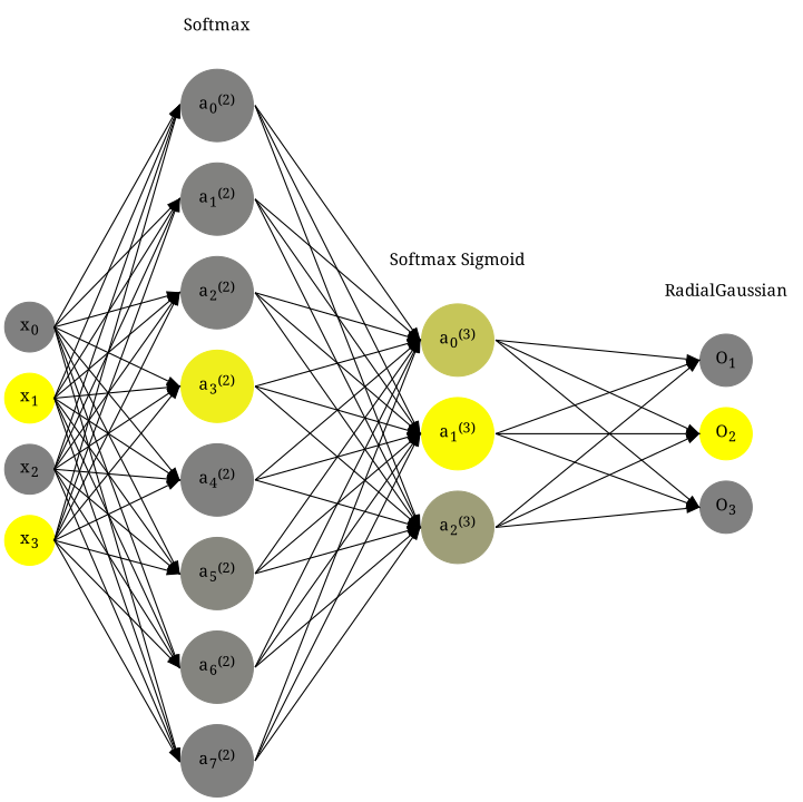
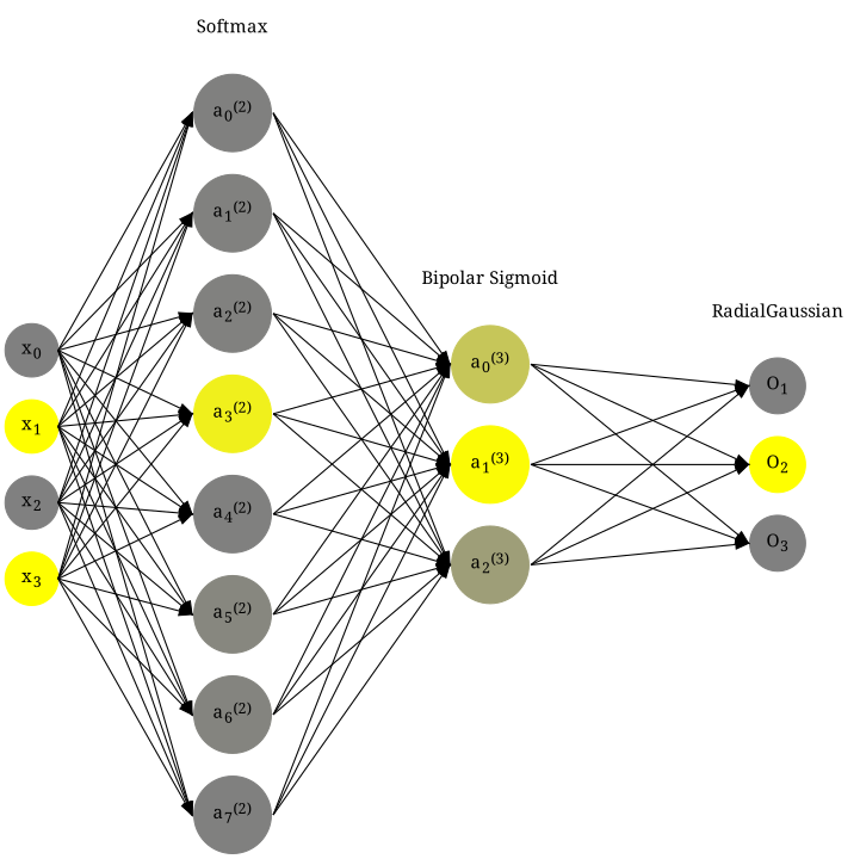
  digraph {
    rankdir=LR
    ranksep=1.4
    splines=false
    fontname="Noto Serif"
    node [color="0.1667, 0.0, 0.5" fillcolor="0.1667, 0.0, 0.5" shape=circle style=filled fontname="Noto Serif"]
    edge [headport=w style=solid tailport=e fontname="Noto Serif"]
    n1 [label=<x<sub>0</sub>>]
    n2 [color="0.1667, 1.0, 1.0" fillcolor="0.1667, 1.0, 1.0" label=<x<sub>1</sub>>]
    n3 [label=<x<sub>2</sub>>]
    n4 [color="0.1667, 1.0, 1.0" fillcolor="0.1667, 1.0, 1.0" label=<x<sub>3</sub>>]
    n5 [color="0.1667, 0.002514, 0.501257" fillcolor="0.1667, 0.002514, 0.501257" label=<a<sub>0</sub><sup>(2)</sup>>]
    n6 [color="0.1667, 0.010236, 0.505118" fillcolor="0.1667, 0.010236, 0.505118" label=<a<sub>1</sub><sup>(2)</sup>>]
    n7 [color="0.1667, 0.010052, 0.505026" fillcolor="0.1667, 0.010052, 0.505026" label=<a<sub>2</sub><sup>(2)</sup>>]
    n8 [color="0.1667, 0.881163, 0.940581" fillcolor="0.1667, 0.881163, 0.940581" label=<a<sub>3</sub><sup>(2)</sup>>]
    n9 [color="0.1667, 0.000514, 0.500257" fillcolor="0.1667, 0.000514, 0.500257" label=<a<sub>4</sub><sup>(2)</sup>>]
    n10 [color="0.1667, 0.056199, 0.528100" fillcolor="0.1667, 0.056199, 0.528100" label=<a<sub>5</sub><sup>(2)</sup>>]
    n11 [color="0.1667, 0.036126, 0.518063" fillcolor="0.1667, 0.036126, 0.518063" label=<a<sub>6</sub><sup>(2)</sup>>]
    n12 [color="0.1667, 0.003196, 0.501598" fillcolor="0.1667, 0.003196, 0.501598" label=<a<sub>7</sub><sup>(2)</sup>>]
    n13 [color="0.1667, 0.547112, 0.773556" fillcolor="0.1667, 0.547112, 0.773556" label=<a<sub>0</sub><sup>(3)</sup>>]
    n14 [color="0.1667, 0.976450, 0.988225" fillcolor="0.1667, 0.976450, 0.988225" label=<a<sub>1</sub><sup>(3)</sup>>]
    n15 [color="0.1667, 0.237777, 0.618888" fillcolor="0.1667, 0.237777, 0.618888" label=<a<sub>2</sub><sup>(3)</sup>>]
    n16 [label=<O<sub>1</sub>>]
    n17 [color="0.1667, 1.0, 1.0" fillcolor="0.1667, 1.0, 1.0" label=<O<sub>2</sub>>]
    n18 [label=<O<sub>3</sub>>]
    n19 [label=Softmax shape=plaintext color="" fillcolor="" style=""]
-   n20 [label="Softmax Sigmoid" shape=plaintext color="" fillcolor="" style=""]
+   n20 [label="Bipolar Sigmoid" shape=plaintext color="" fillcolor="" style=""]
    n21 [label=RadialGaussian shape=plaintext color="" fillcolor="" style=""]
    subgraph sub_1 {
      n1
    }
    subgraph sub_2 {
      n2
    }
    subgraph sub_3 {
      n3
    }
    subgraph sub_4 {
      n4
    }
    subgraph sub_5 {
      n5
    }
    subgraph sub_6 {
      n6
    }
    subgraph sub_7 {
      n7
    }
    subgraph sub_8 {
      n8
    }
    subgraph sub_9 {
      n9
    }
    subgraph sub_10 {
      n10
    }
    subgraph sub_11 {
      n11
    }
    subgraph sub_12 {
      n12
    }
    subgraph sub_13 {
      n13
    }
    subgraph sub_14 {
      n14
    }
    subgraph sub_15 {
      n15
    }
    subgraph sub_16 {
      n16
    }
    subgraph sub_17 {
      n17
    }
    subgraph sub_18 {
      n18
    }
    subgraph sub_19 {
      rank=same
      n1
      n2
      n3
      n4
    }
    subgraph sub_20 {
      rank=same
      n5
      n6
      n7
      n8
      n9
      n10
      n11
      n12
    }
    subgraph sub_21 {
      rank=same
      n13
      n14
      n15
    }
    subgraph sub_22 {
      rank=same
      n16
      n17
      n18
    }
    subgraph sub_23 {
      rank=same
      n5
      n19
    }
    subgraph sub_24 {
      rank=same
      n13
      n20
    }
    subgraph sub_25 {
      rank=same
      n16
      n21
    }
    n1 -> n2 [style=invis]
    n1 -> n5
    n1 -> n6
    n1 -> n7
    n1 -> n8
    n1 -> n9
    n1 -> n10
    n1 -> n11
    n1 -> n12
    n2 -> n3 [style=invis]
    n2 -> n5
    n2 -> n6
    n2 -> n7
    n2 -> n8
    n2 -> n9
    n2 -> n10
    n2 -> n11
    n2 -> n12
    n3 -> n4 [style=invis]
    n3 -> n5
    n3 -> n6
    n3 -> n7
    n3 -> n8
    n3 -> n9
    n3 -> n10
    n3 -> n11
    n3 -> n12
    n4 -> n5
    n4 -> n6
    n4 -> n7
    n4 -> n8
    n4 -> n9
    n4 -> n10
    n4 -> n11
    n4 -> n12
    n5 -> n6 [style=invis]
    n5 -> n13
    n5 -> n14
    n5 -> n15
    n6 -> n7 [style=invis]
    n6 -> n13
    n6 -> n14
    n6 -> n15
    n7 -> n8 [style=invis]
    n7 -> n13
    n7 -> n14
    n7 -> n15
    n8 -> n9 [style=invis]
    n8 -> n13
    n8 -> n14
    n8 -> n15
    n9 -> n10 [style=invis]
    n9 -> n13
    n9 -> n14
    n9 -> n15
    n10 -> n11 [style=invis]
    n10 -> n13
    n10 -> n14
    n10 -> n15
    n11 -> n12 [style=invis]
    n11 -> n13
    n11 -> n14
    n11 -> n15
    n12 -> n13
    n12 -> n14
    n12 -> n15
    n13 -> n14 [style=invis]
    n13 -> n16
    n13 -> n17
    n13 -> n18
    n14 -> n15 [style=invis]
    n14 -> n16
    n14 -> n17
    n14 -> n18
    n15 -> n16
    n15 -> n17
    n15 -> n18
    n16 -> n17 [style=invis]
    n17 -> n18 [style=invis]
    n19 -> n5 [style=invis]
    n20 -> n13 [style=invis]
    n21 -> n16 [style=invis]
  }
